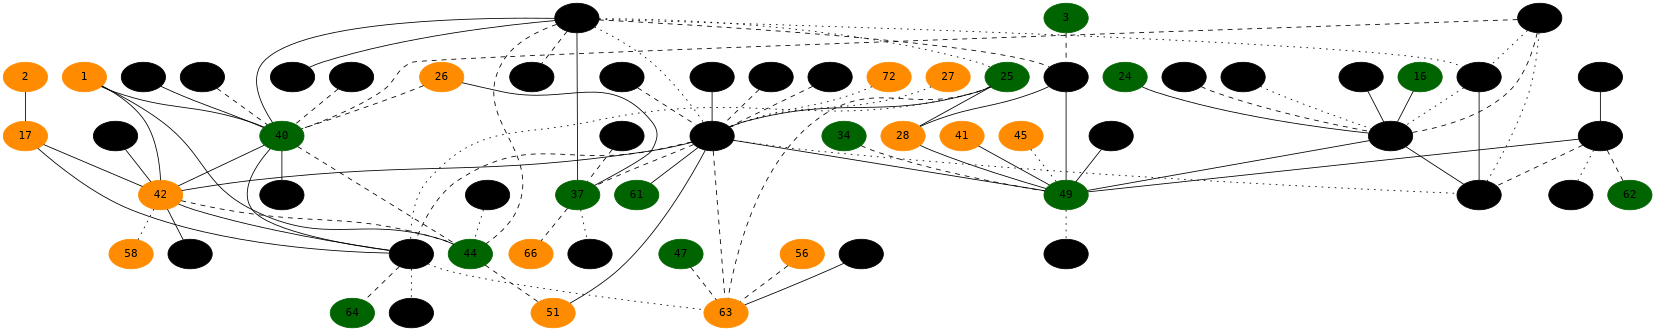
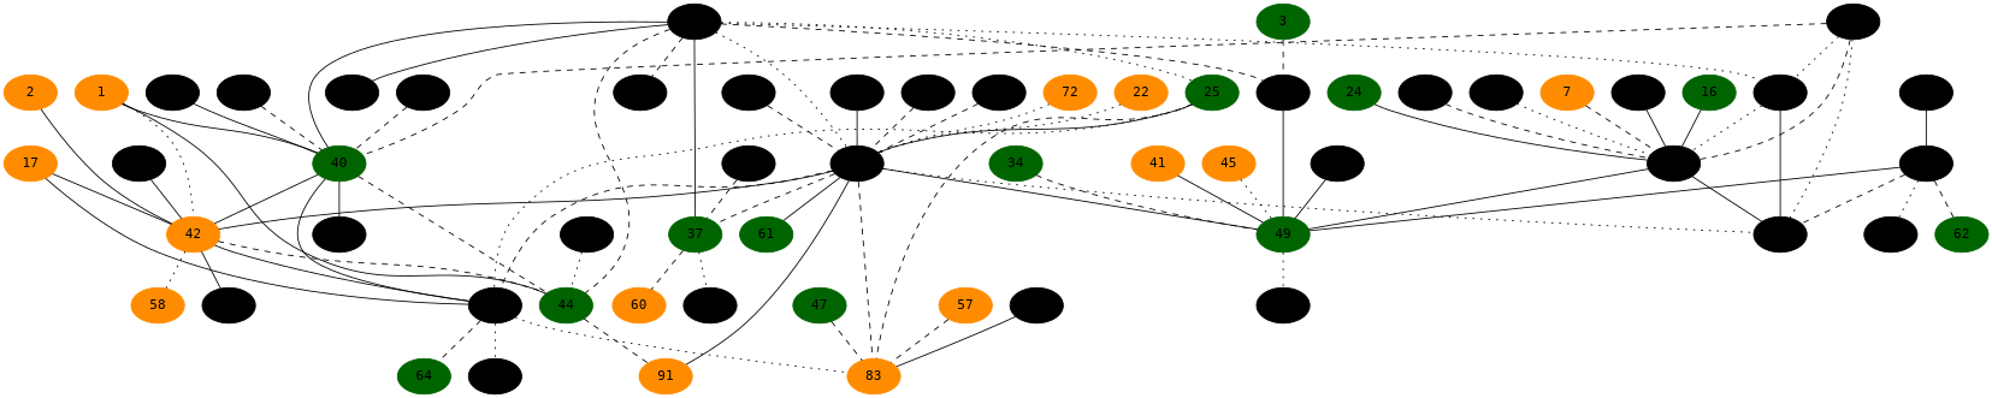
  graph {
    fontname="DejaVu Sans Mono"
    node [color=black fontname="DejaVu Sans Mono" style=filled]
    edge [fontname="DejaVu Sans Mono" style=solid weight=1.0]
    1 [color=darkorange]
    40 [color=darkgreen]
    42 [color=darkorange]
    44 [color=darkgreen]
    53
    59
    55
    58 [color=darkorange]
-   51 [color=darkorange]
+   51 [color=darkorange label=91]
    2 [color=darkorange]
    3 [color=darkgreen]
    20
    49 [color=darkgreen]
-   28 [color=darkorange]
    4
    32
-   63 [color=darkorange]
+   63 [color=darkorange label=83]
    37 [color=darkgreen]
    48
    61 [color=darkgreen]
    5
    6
+   7 [color=darkorange]
    46
    54
    64 [color=darkgreen]
    9
    10
    11
    23
    25 [color=darkgreen]
    39
    52
    38
-   60 [color=darkorange label=66]
+   60 [color=darkorange]
    12
    13
    35
    43
    62 [color=darkgreen]
    14
    65
    15
    16 [color=darkgreen]
    17 [color=darkorange]
    18
    19
    21
    n49 [color=darkorange label=72]
    24 [color=darkgreen]
-   26 [color=darkorange]
-   27 [color=darkorange]
+   27 [color=darkorange label=22]
    29
    30
    31
    33
    34 [color=darkgreen]
    36
    41 [color=darkorange]
    45 [color=darkorange]
    47 [color=darkgreen]
-   57 [color=darkorange label=56]
+   57 [color=darkorange]
    1 -- 40 [weight=4.0]
-   1 -- 42 [weight=2.0]
+   1 -- 42 [style=dotted weight=2.0]
    1 -- 44 [weight=2.0]
    40 -- 42 [weight=2.0]
    40 -- 44 [style=dashed weight=2.0]
    40 -- 53
    40 -- 59
    42 -- 44 [style=dashed]
    42 -- 53
    42 -- 55
    42 -- 58 [style=dotted]
    44 -- 51 [style=dashed]
    53 -- 63 [style=dotted weight=4.0]
    53 -- 54 [style=dotted]
    53 -- 64 [style=dashed]
-   2 -- 17
+   2 -- 42
    3 -- 20 [style=dashed]
    20 -- 49 [weight=6.0]
-   20 -- 28 [weight=2.0]
    49 -- 65 [style=dotted]
-   28 -- 49 [weight=3.0]
    4 -- 32 [style=dashed]
    32 -- 42
    32 -- 53 [style=dashed weight=2.0]
    32 -- 51
    32 -- 49
    32 -- 63 [style=dashed weight=2.0]
    32 -- 37 [style=dashed]
    32 -- 48 [style=dotted]
    32 -- 61
    37 -- 38 [style=dotted]
    37 -- 60 [style=dashed]
    5 -- 42
    6 -- 40 [style=dashed]
+   7 -- 46 [style=dashed]
    46 -- 49
    46 -- 48 [weight=3.0]
    9 -- 32
    10 -- 63
    11 -- 40
    11 -- 44 [style=dashed]
    11 -- 20 [style=dashed]
    11 -- 32 [style=dotted weight=4.0]
    11 -- 37 [weight=4.0]
    11 -- 23
    11 -- 25 [style=dotted]
    11 -- 39 [style=dotted]
    11 -- 52 [style=dashed]
    25 -- 53 [style=dotted weight=2.0]
-   25 -- 28
    25 -- 32
    25 -- 63 [style=dashed weight=2.0]
    39 -- 48 [weight=3.0]
    39 -- 46 [style=dotted]
    12 -- 46
    13 -- 35
    35 -- 49
    35 -- 48 [style=dashed]
    35 -- 43 [style=dotted]
    35 -- 62 [style=dashed]
    14 -- 49
    15 -- 32 [style=dashed]
    16 -- 46
    17 -- 42
    17 -- 53
    18 -- 37 [style=dashed]
    19 -- 40 [style=dashed]
    21 -- 32 [style=dashed]
    n49 -- 32 [style=dotted]
    24 -- 46
-   26 -- 40 [style=dashed]
-   26 -- 37
    27 -- 32 [style=dotted]
    29 -- 40
    30 -- 46 [style=dashed]
    31 -- 44 [style=dotted]
    33 -- 46 [style=dotted]
    34 -- 49 [style=dashed]
    36 -- 40 [style=dashed]
    36 -- 48 [style=dotted weight=3.0]
    36 -- 46 [style=dashed]
    36 -- 39 [style=dotted]
    41 -- 49
    45 -- 49 [style=dotted]
    47 -- 63 [style=dashed]
    57 -- 63 [style=dashed]
  }
